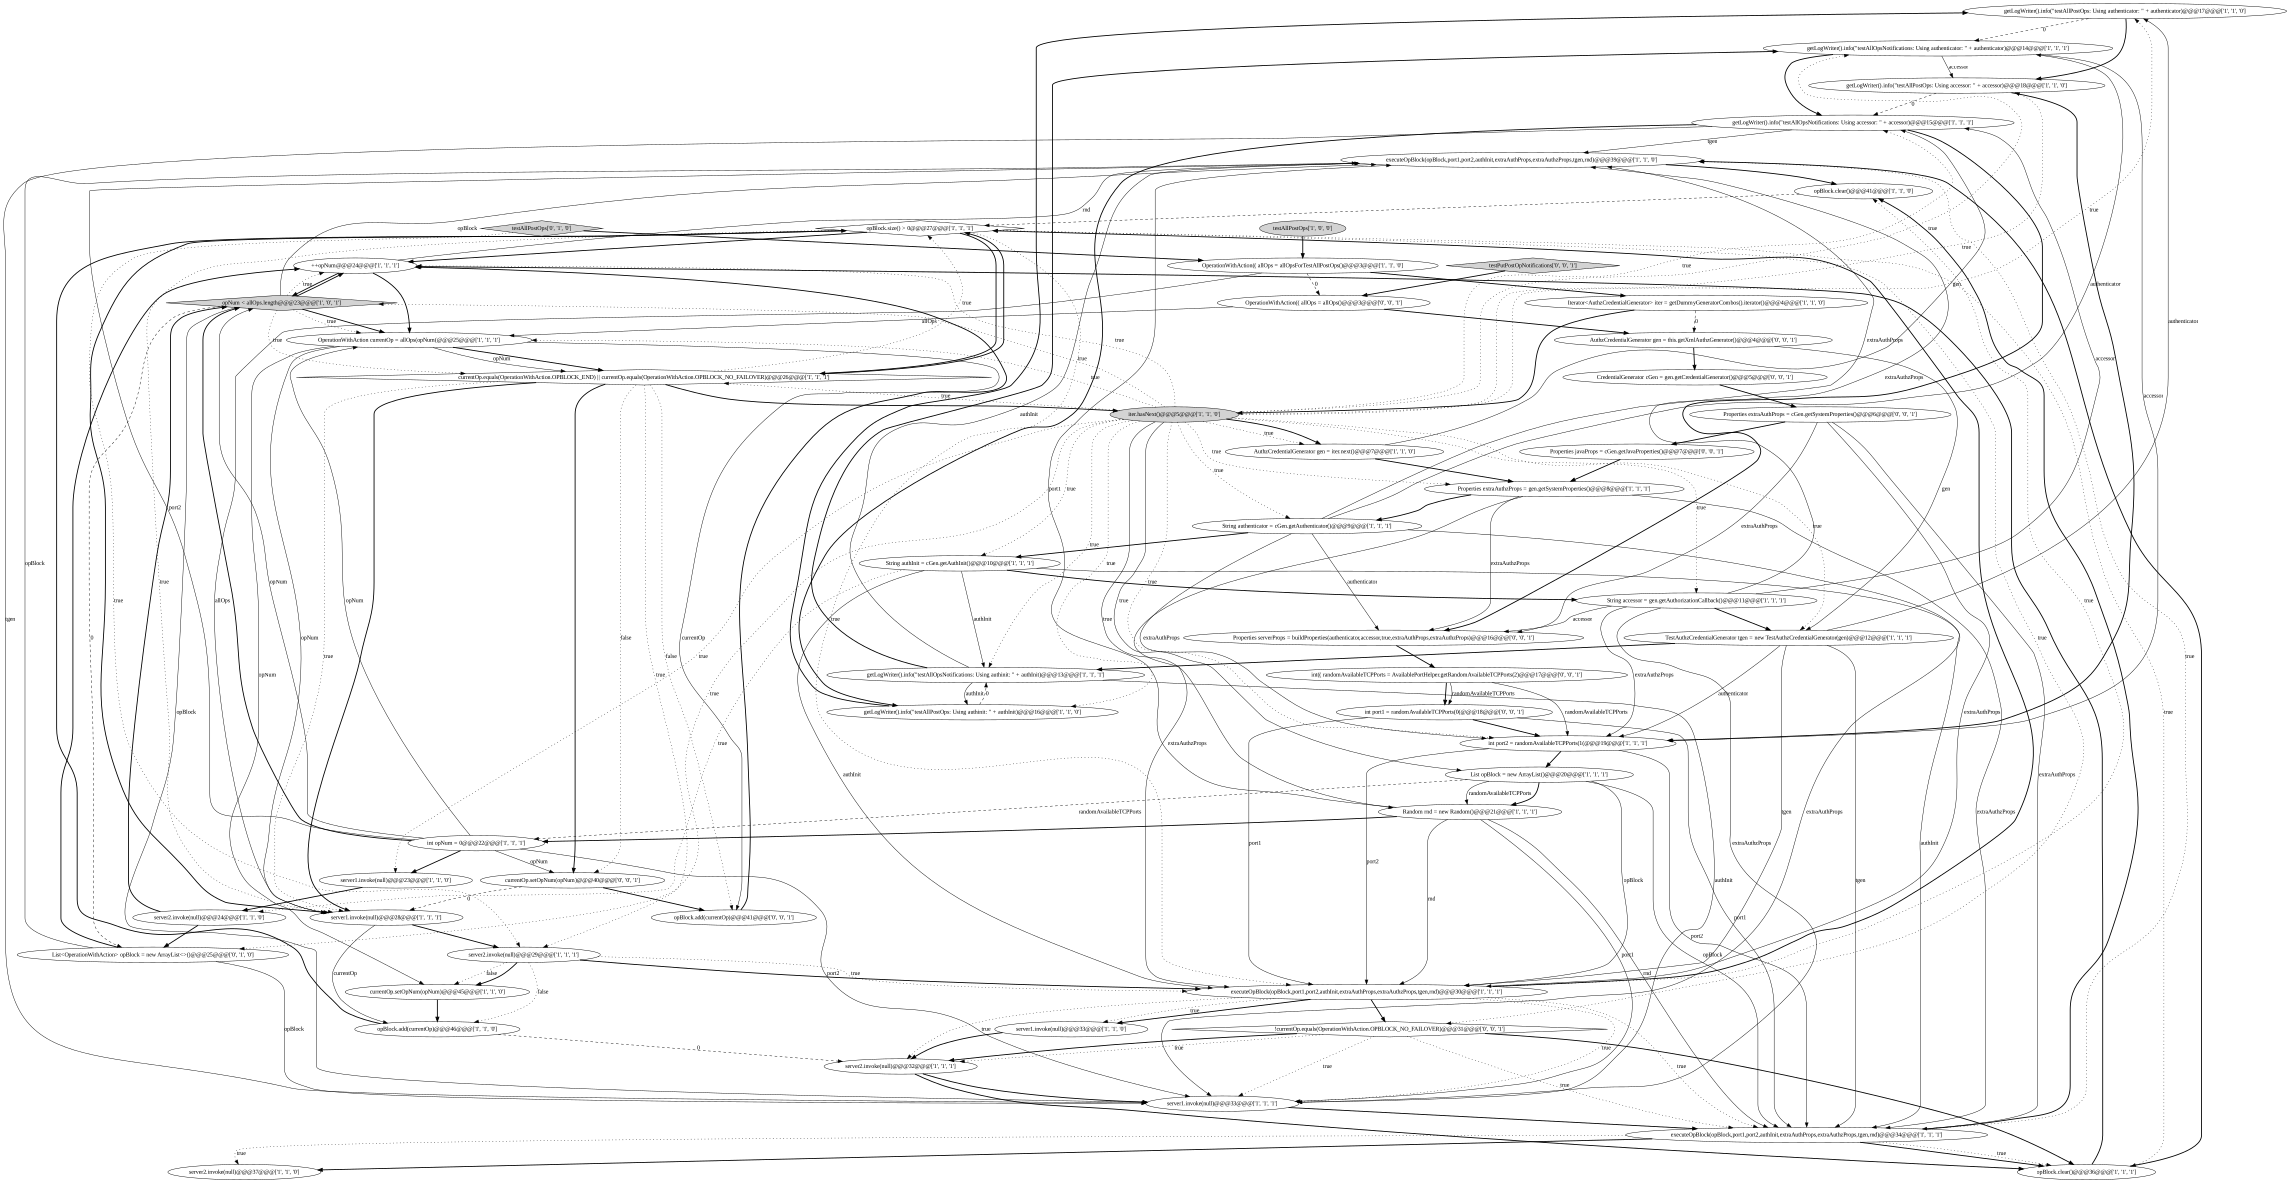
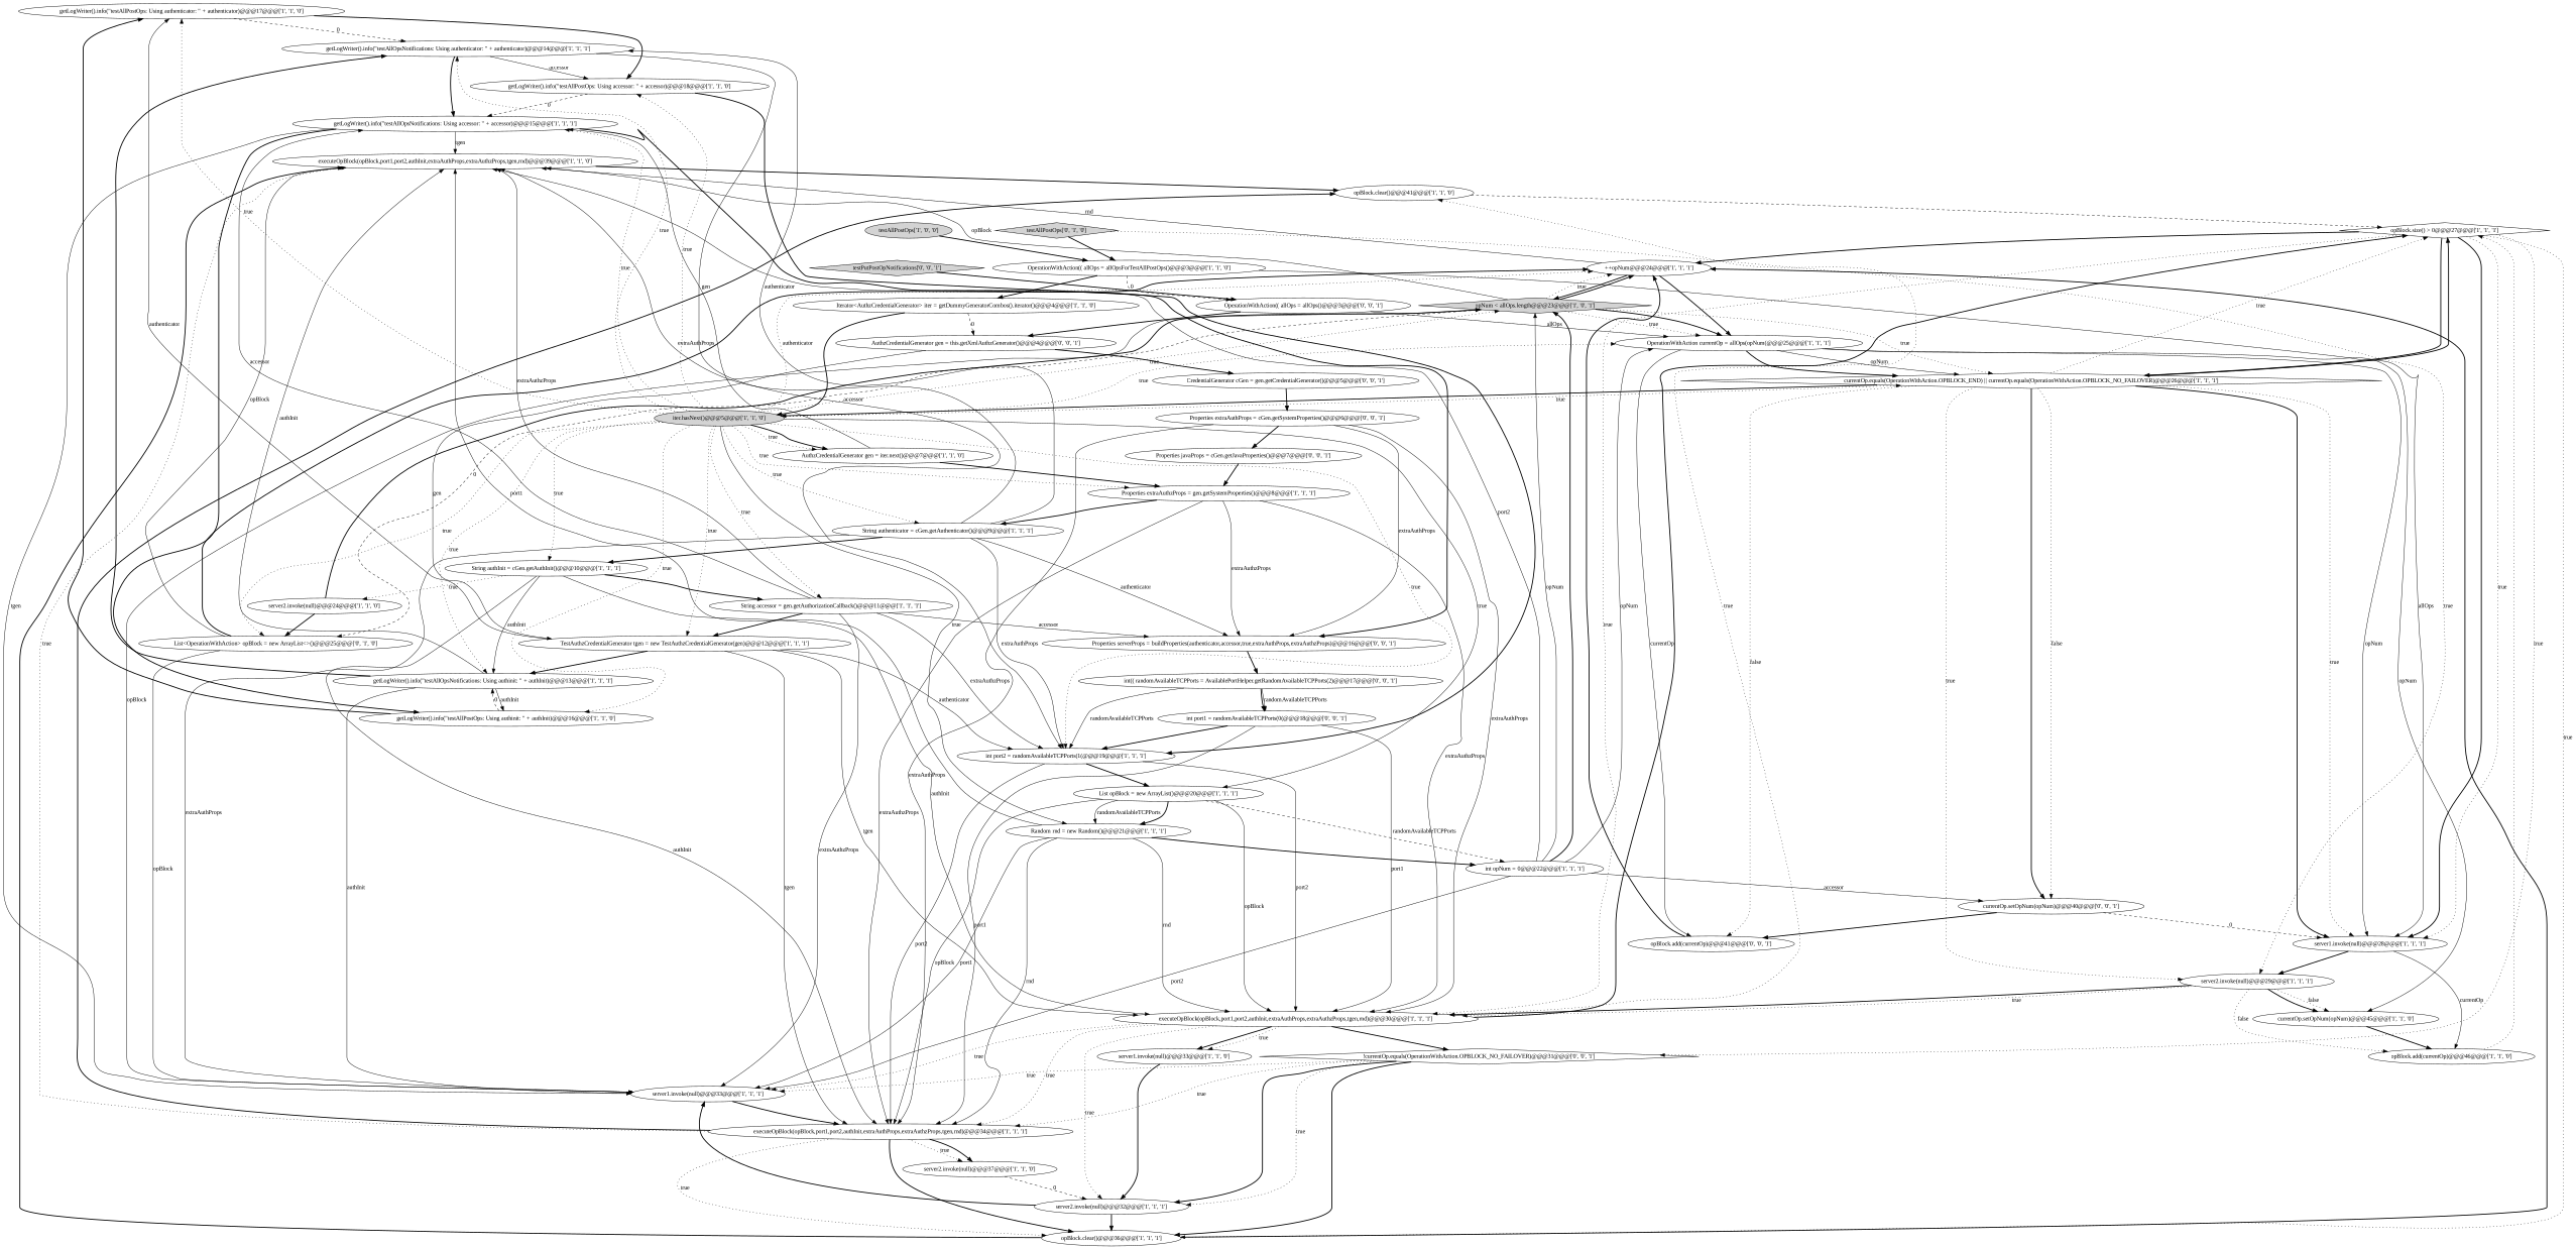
  digraph {
    fontname="Liberation Serif"
    node [fillcolor=white fontname="Liberation Serif" shape=ellipse style=filled]
    edge [fontname="Liberation Serif" style=bold]
    n1 [label="getLogWriter().info(\"testAllPostOps: Using authenticator: \" + authenticator)@@@17@@@['1', '1', '0']"]
    n2 [label="getLogWriter().info(\"testAllOpsNotifications: Using authenticator: \" + authenticator)@@@14@@@['1', '1', '1']"]
    n3 [label="getLogWriter().info(\"testAllPostOps: Using accessor: \" + accessor)@@@18@@@['1', '1', '0']"]
    n4 [label="getLogWriter().info(\"testAllOpsNotifications: Using accessor: \" + accessor)@@@15@@@['1', '1', '1']"]
    n5 [label="int port2 = randomAvailableTCPPorts(1(@@@19@@@['1', '1', '1']"]
    n6 [label="++opNum@@@24@@@['1', '1', '1']"]
    n7 [fillcolor=lightgray label="opNum < allOps.length@@@23@@@['1', '0', '1']" shape=diamond]
    n8 [label="OperationWithAction currentOp = allOps(opNum(@@@25@@@['1', '1', '1']"]
    n9 [label="executeOpBlock(opBlock,port1,port2,authInit,extraAuthProps,extraAuthzProps,tgen,rnd)@@@39@@@['1', '1', '0']"]
    n10 [label="server1.invoke(null)@@@33@@@['1', '1', '1']"]
    n11 [label="executeOpBlock(opBlock,port1,port2,authInit,extraAuthProps,extraAuthzProps,tgen,rnd)@@@34@@@['1', '1', '1']"]
    n12 [label="currentOp.equals(OperationWithAction.OPBLOCK_END) || currentOp.equals(OperationWithAction.OPBLOCK_NO_FAILOVER)@@@26@@@['1', '1', '1']" shape=diamond]
    n13 [label="List<OperationWithAction> opBlock = new ArrayList<>()@@@25@@@['0', '1', '0']"]
    n14 [label="currentOp.setOpNum(opNum)@@@45@@@['1', '1', '0']"]
    n15 [label="server1.invoke(null)@@@28@@@['1', '1', '1']"]
    n16 [label="opBlock.add(currentOp)@@@41@@@['0', '0', '1']"]
    n17 [label="opBlock.clear()@@@41@@@['1', '1', '0']"]
    n18 [fillcolor=lightgray label="iter.hasNext()@@@5@@@['1', '1', '0']"]
-   n19 [label="server1.invoke(null)@@@23@@@['1', '1', '0']"]
    n20 [label="Random rnd = new Random()@@@21@@@['1', '1', '1']"]
    n21 [label="List opBlock = new ArrayList()@@@20@@@['1', '1', '1']"]
    n22 [label="getLogWriter().info(\"testAllOpsNotifications: Using authinit: \" + authInit)@@@13@@@['1', '1', '1']"]
    n23 [label="TestAuthzCredentialGenerator tgen = new TestAuthzCredentialGenerator(gen)@@@12@@@['1', '1', '1']"]
    n24 [label="String accessor = gen.getAuthorizationCallback()@@@11@@@['1', '1', '1']"]
    n25 [label="getLogWriter().info(\"testAllPostOps: Using authinit: \" + authInit)@@@16@@@['1', '1', '0']"]
    n26 [label="AuthzCredentialGenerator gen = iter.next()@@@7@@@['1', '1', '0']"]
    n27 [label="Properties extraAuthzProps = gen.getSystemProperties()@@@8@@@['1', '1', '1']"]
    n28 [label="String authInit = cGen.getAuthInit()@@@10@@@['1', '1', '1']"]
    n29 [label="String authenticator = cGen.getAuthenticator()@@@9@@@['1', '1', '1']"]
    n30 [label="server2.invoke(null)@@@24@@@['1', '1', '0']"]
    n31 [label="int opNum = 0@@@22@@@['1', '1', '1']"]
    n32 [label="executeOpBlock(opBlock,port1,port2,authInit,extraAuthProps,extraAuthzProps,tgen,rnd)@@@30@@@['1', '1', '1']"]
    n33 [label="currentOp.setOpNum(opNum)@@@40@@@['0', '0', '1']"]
    n34 [label="Properties serverProps = buildProperties(authenticator,accessor,true,extraAuthProps,extraAuthzProps)@@@16@@@['0', '0', '1']"]
    n35 [label="opBlock.size() > 0@@@27@@@['1', '1', '1']" shape=diamond]
    n36 [label="server2.invoke(null)@@@29@@@['1', '1', '1']"]
    n37 [label="opBlock.add(currentOp)@@@46@@@['1', '1', '0']"]
    n38 [label="Properties javaProps = cGen.getJavaProperties()@@@7@@@['0', '0', '1']"]
    n39 [fillcolor=lightgray label="testPutPostOpNotifications['0', '0', '1']" shape=diamond]
    n40 [label="OperationWithAction(( allOps = allOps()@@@3@@@['0', '0', '1']"]
    n41 [label="AuthzCredentialGenerator gen = this.getXmlAuthzGenerator()@@@4@@@['0', '0', '1']"]
    n42 [label="!currentOp.equals(OperationWithAction.OPBLOCK_NO_FAILOVER)@@@31@@@['0', '0', '1']" shape=diamond]
    n43 [label="opBlock.clear()@@@36@@@['1', '1', '1']"]
    n44 [label="server2.invoke(null)@@@32@@@['1', '1', '1']"]
    n45 [label="server1.invoke(null)@@@33@@@['1', '1', '0']"]
    n46 [label="server2.invoke(null)@@@37@@@['1', '1', '0']"]
    n47 [label="Iterator<AuthzCredentialGenerator> iter = getDummyGeneratorCombos().iterator()@@@4@@@['1', '1', '0']"]
    n48 [label="CredentialGenerator cGen = gen.getCredentialGenerator()@@@5@@@['0', '0', '1']"]
    n49 [label="int(( randomAvailableTCPPorts = AvailablePortHelper.getRandomAvailableTCPPorts(2)@@@17@@@['0', '0', '1']"]
    n50 [label="int port1 = randomAvailableTCPPorts(0(@@@18@@@['0', '0', '1']"]
    n51 [label="Properties extraAuthProps = cGen.getSystemProperties()@@@6@@@['0', '0', '1']"]
    n52 [fillcolor=lightgray label="testAllPostOps['0', '1', '0']" shape=diamond]
    n53 [label="OperationWithAction(( allOps = allOpsForTestAllPostOps()@@@3@@@['1', '1', '0']"]
    n54 [fillcolor=lightgray label="testAllPostOps['1', '0', '0']"]
    n1 -> n2 [label=0 style=dashed]
    n1 -> n3
    n2 -> n3 [label=accessor style=solid]
    n2 -> n4
    n2 -> n5 [label=accessor style=solid]
    n3 -> n4 [label=0 style=dashed]
    n3 -> n5
    n4 -> n9 [label=tgen style=solid]
    n4 -> n10 [label=tgen style=solid]
    n4 -> n25
    n4 -> n34
    n5 -> n11 [label=port2 style=solid]
    n5 -> n21
    n5 -> n32 [label=port2 style=solid]
    n6 -> n7
    n6 -> n8
    n6 -> n9 [label=rnd style=solid]
    n7 -> n6 [label=true style=dotted]
    n7 -> n6
    n7 -> n8
    n7 -> n8 [label=true style=dotted]
    n7 -> n9 [label=opBlock style=solid]
    n7 -> n10 [label=opBlock style=solid]
    n7 -> n12 [label=true style=dotted]
    n7 -> n13 [label=0 style=dashed]
    n8 -> n12
    n8 -> n12 [label=opNum style=solid]
    n8 -> n14 [label=opNum style=solid]
    n8 -> n15 [label=opNum style=solid]
    n8 -> n16 [label=currentOp style=solid]
    n9 -> n17
    n10 -> n11
    n11 -> n9 [label=true style=dotted]
    n11 -> n17
    n11 -> n43
    n11 -> n43 [label=true style=dotted]
    n11 -> n46 [label=true style=dotted]
    n11 -> n46
    n12 -> n15
    n12 -> n15 [label=true style=dotted]
    n12 -> n16 [label=false style=dotted]
    n12 -> n18
    n12 -> n33
    n12 -> n33 [label=false style=dotted]
    n12 -> n35 [label=true style=dotted]
    n12 -> n35
    n12 -> n36 [label=true style=dotted]
    n13 -> n6
    n13 -> n9 [label=opBlock style=solid]
    n13 -> n10 [label=opBlock style=solid]
    n14 -> n37
    n15 -> n36
    n15 -> n37 [label=currentOp style=solid]
    n16 -> n6
    n17 -> n35 [style=dashed]
    n18 -> n1 [label=true style=dotted]
    n18 -> n2 [label=true style=dotted]
    n18 -> n3 [label=true style=dotted]
    n18 -> n4 [label=true style=dotted]
    n18 -> n5 [label=true style=dotted]
-   n18 -> n6 [label=true style=dotted]
+   n18 -> n6 [label=authenticator style=dotted]
    n18 -> n7 [label=true style=dotted]
    n18 -> n8 [label=true style=dotted]
    n18 -> n12 [label=true style=dotted]
    n18 -> n13 [label=true style=dotted]
-   n18 -> n19 [label=true style=dotted]
    n18 -> n20 [label=true style=solid]
    n18 -> n21 [label=true style=solid]
    n18 -> n22 [label=true style=dotted]
    n18 -> n23 [label=true style=dotted]
    n18 -> n24 [label=true style=dotted]
    n18 -> n25 [label=true style=dotted]
    n18 -> n26
    n18 -> n26 [label=true style=dotted]
    n18 -> n27 [label=true style=dotted]
    n18 -> n28 [label=true style=dotted]
    n18 -> n29 [label=true style=dotted]
-   n19 -> n30
    n20 -> n9 [label=port1 style=solid]
    n20 -> n10 [label=port1 style=solid]
    n20 -> n11 [label=rnd style=solid]
    n20 -> n31
    n20 -> n32 [label=rnd style=solid]
    n21 -> n11 [label=opBlock style=solid]
    n21 -> n20
    n21 -> n20 [label=randomAvailableTCPPorts style=solid]
    n21 -> n31 [label=randomAvailableTCPPorts style=dashed]
    n21 -> n32 [label=opBlock style=solid]
    n22 -> n2
    n22 -> n9 [label=authInit style=solid]
    n22 -> n10 [label=authInit style=solid]
    n22 -> n25 [label=authInit style=solid]
    n23 -> n1 [label=authenticator style=solid]
    n23 -> n5 [label=authenticator style=solid]
    n23 -> n11 [label=tgen style=solid]
    n23 -> n22
    n23 -> n32 [label=tgen style=solid]
    n24 -> n4 [label=accessor style=solid]
    n24 -> n5 [label=extraAuthzProps style=solid]
    n24 -> n9 [label=extraAuthzProps style=solid]
    n24 -> n10 [label=extraAuthzProps style=solid]
    n24 -> n23
    n24 -> n34 [label=accessor style=solid]
    n25 -> n1
    n25 -> n22 [label=0 style=dashed]
    n26 -> n4 [label=gen style=solid]
    n26 -> n27
    n27 -> n11 [label=extraAuthzProps style=solid]
    n27 -> n29
    n27 -> n32 [label=extraAuthzProps style=solid]
    n27 -> n34 [label=extraAuthzProps style=solid]
    n28 -> n11 [label=authInit style=solid]
    n28 -> n22 [label=authInit style=solid]
    n28 -> n24
    n28 -> n30 [label=true style=dotted]
    n28 -> n32 [label=authInit style=solid]
    n29 -> n2 [label=authenticator style=solid]
    n29 -> n5 [label=extraAuthProps style=solid]
    n29 -> n9 [label=extraAuthProps style=solid]
    n29 -> n10 [label=extraAuthProps style=solid]
    n29 -> n28
    n29 -> n34 [label=authenticator style=solid]
    n30 -> n7
    n30 -> n13
    n31 -> n7 [label=opNum style=solid]
    n31 -> n7
    n31 -> n8 [label=opNum style=solid]
    n31 -> n9 [label=port2 style=solid]
    n31 -> n10 [label=port2 style=solid]
-   n31 -> n19
-   n31 -> n33 [label=opNum style=solid]
+   n31 -> n33 [label=accessor style=solid]
    n32 -> n10 [label=true style=dotted]
    n32 -> n11 [label=true style=dotted]
    n32 -> n17 [label=true style=dotted]
    n32 -> n35
    n32 -> n42
    n32 -> n44 [label=true style=dotted]
    n32 -> n45
    n32 -> n45 [label=true style=dotted]
    n33 -> n15 [label=0 style=dashed]
    n33 -> n16
    n34 -> n49
    n35 -> n6
    n35 -> n12
    n35 -> n15
    n35 -> n15 [label=true style=dotted]
    n35 -> n32 [label=true style=dotted]
    n35 -> n42 [label=true style=dotted]
    n35 -> n43 [label=true style=dotted]
    n36 -> n14 [label=false style=dotted]
    n36 -> n14
    n36 -> n32
    n36 -> n32 [label=true style=dotted]
    n36 -> n37 [label=false style=dotted]
-   n37 -> n35
+   n37 -> n35 [style=dotted]
    n38 -> n27
    n39 -> n40
    n40 -> n8 [label=allOps style=solid]
    n40 -> n41
    n41 -> n23 [label=gen style=solid]
    n41 -> n48
    n42 -> n10 [label=true style=dotted]
    n42 -> n11 [label=true style=dotted]
    n42 -> n43
    n42 -> n44 [label=true style=dotted]
    n42 -> n44
    n43 -> n6
    n43 -> n9
    n44 -> n10
    n44 -> n43
    n45 -> n44
-   n37 -> n44 [label=0 style=dashed]
+   n46 -> n44 [label=0 style=dashed]
    n47 -> n18
    n47 -> n41 [label=0 style=dashed]
    n48 -> n51
    n49 -> n5 [label=randomAvailableTCPPorts style=solid]
    n49 -> n50
    n49 -> n50 [label=randomAvailableTCPPorts style=solid]
    n50 -> n5
    n50 -> n11 [label=port1 style=solid]
    n50 -> n32 [label=port1 style=solid]
    n51 -> n11 [label=extraAuthProps style=solid]
    n51 -> n32 [label=extraAuthProps style=solid]
    n51 -> n34 [label=extraAuthProps style=solid]
    n51 -> n38
    n52 -> n36 [label=true style=dotted]
    n52 -> n53
    n53 -> n15 [label=allOps style=solid]
    n53 -> n40 [label=0 style=dashed]
    n53 -> n47
    n54 -> n53
  }
